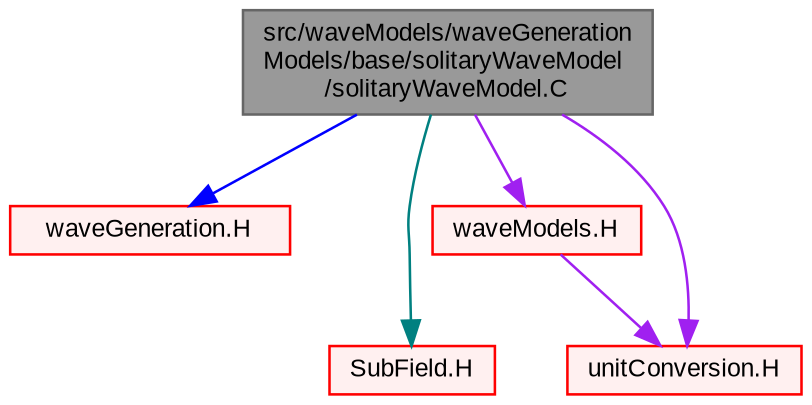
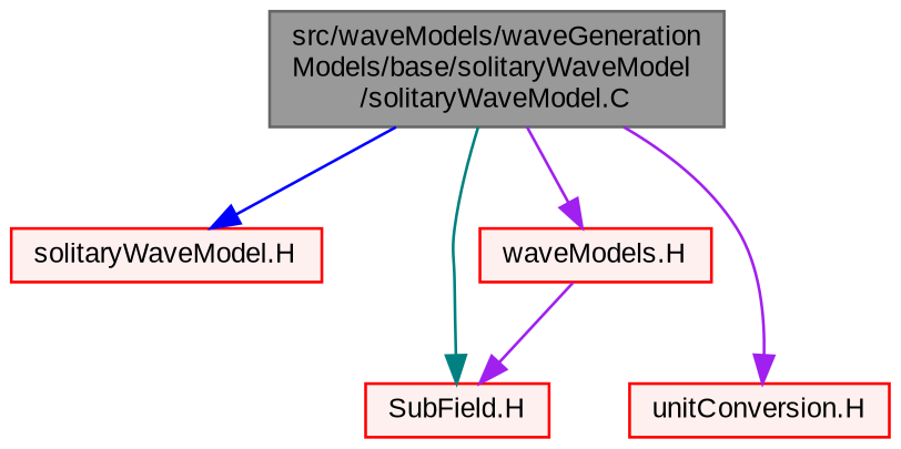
  digraph {
    fontname="Liberation Sans"
    node [color=red fillcolor="#FFF0F0" fontname="Liberation Sans" fontsize=10 shape=box style=filled]
    edge [color=purple fontname="Liberation Sans" fontsize=10 labelfontname=Helvetica labelfontsize=10 style=solid]
    n1 [color=gray40 fillcolor=grey60 fontcolor=black height=0.2 label="src/waveModels/waveGeneration\lModels/base/solitaryWaveModel\l/solitaryWaveModel.C" width=0.4]
-   n2 [height=0.2 label="waveGeneration.H" width=0.4]
+   n2 [height=0.2 label="solitaryWaveModel.H" width=0.4]
    n3 [height=0.2 label="waveModels.H" width=0.4]
    n4 [height=0.2 label="SubField.H" width=0.4]
    n5 [height=0.2 label="unitConversion.H" width=0.4]
    n1 -> n2 [color=blue]
    n1 -> n3
    n1 -> n4 [color=teal]
    n1 -> n5
-   n3 -> n5
+   n3 -> n4
  }
